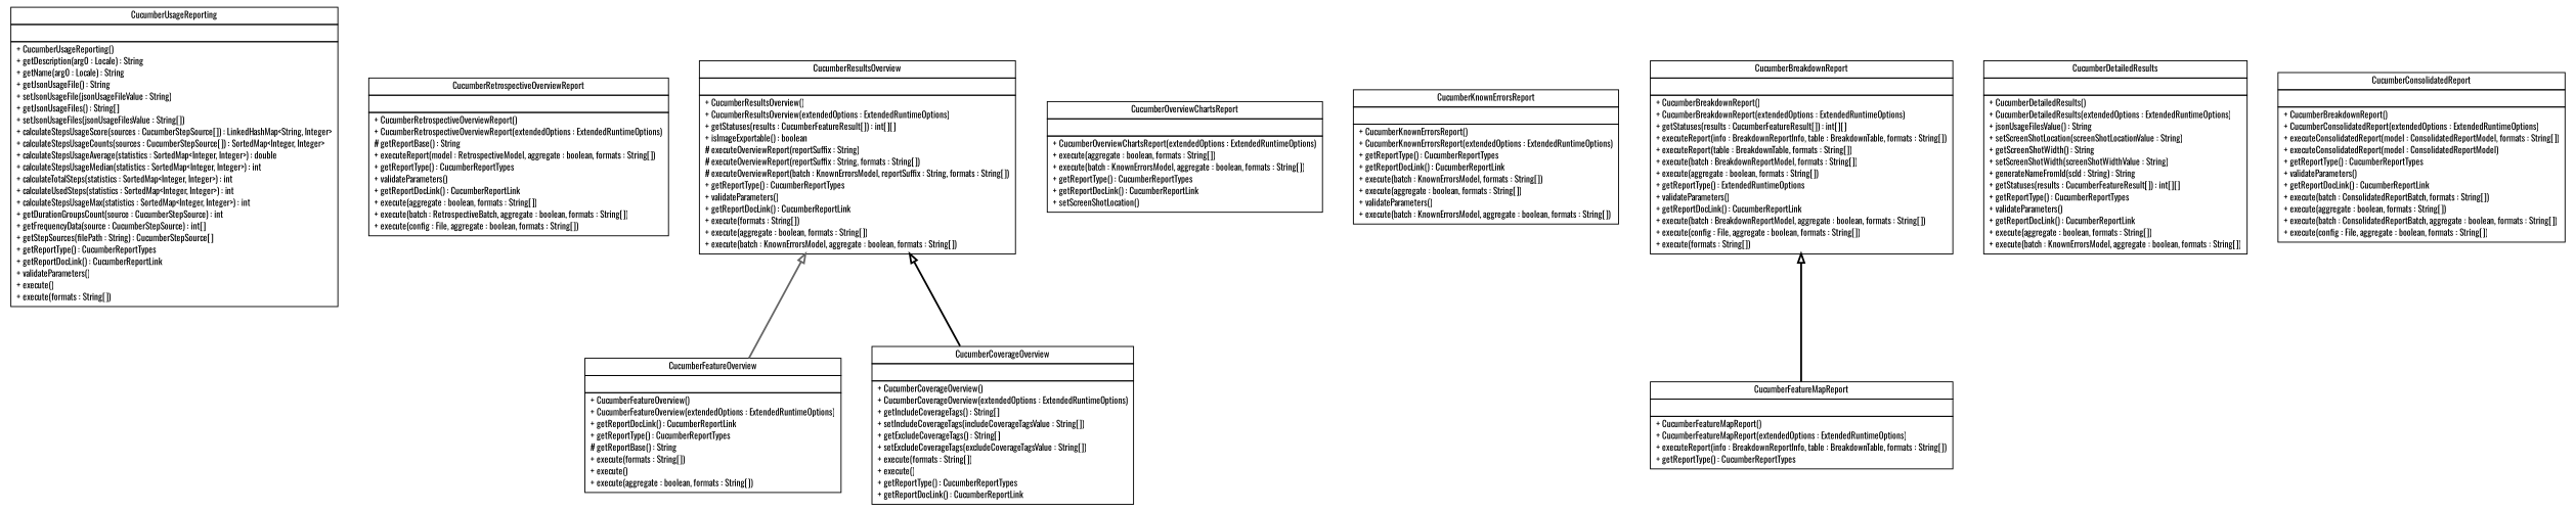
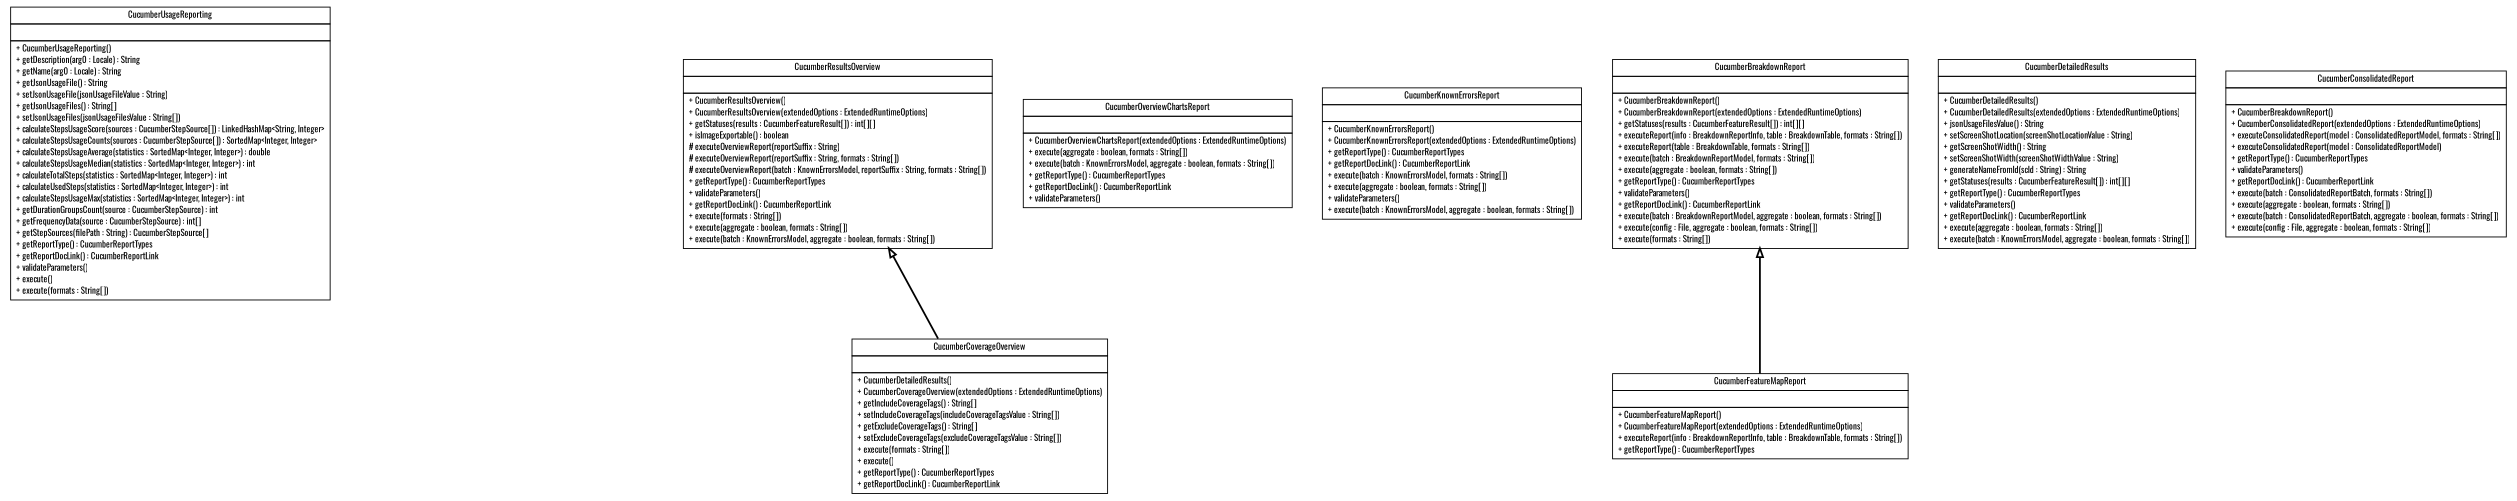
  digraph {
    fontname=Oswald
    nodesep=0.25
    ranksep=0.5
    node [fontcolor=black fontname=Oswald fontsize=10.0 shape=plaintext]
    edge [arrowtail=empty color=black dir=back fontname=Oswald fontsize=10 headport=p labelfontname=Helvetica labelfontsize=10 style=bold tailport=p]
    n1 [label=<<table title="com.github.mkolisnyk.cucumber.reporting.CucumberUsageReporting" border="0" cellborder="1" cellspacing="0" cellpadding="2" port="p" href="./CucumberUsageReporting.html"> 		<tr><td><table border="0" cellspacing="0" cellpadding="1"> <tr><td align="center" balign="center"> CucumberUsageReporting </td></tr> 		</table></td></tr> 		<tr><td><table border="0" cellspacing="0" cellpadding="1"> <tr><td align="left" balign="left">  </td></tr> 		</table></td></tr> 		<tr><td><table border="0" cellspacing="0" cellpadding="1"> <tr><td align="left" balign="left"> + CucumberUsageReporting() </td></tr> <tr><td align="left" balign="left"> + getDescription(arg0 : Locale) : String </td></tr> <tr><td align="left" balign="left"> + getName(arg0 : Locale) : String </td></tr> <tr><td align="left" balign="left"> + getJsonUsageFile() : String </td></tr> <tr><td align="left" balign="left"> + setJsonUsageFile(jsonUsageFileValue : String) </td></tr> <tr><td align="left" balign="left"> + getJsonUsageFiles() : String[] </td></tr> <tr><td align="left" balign="left"> + setJsonUsageFiles(jsonUsageFilesValue : String[]) </td></tr> <tr><td align="left" balign="left"> + calculateStepsUsageScore(sources : CucumberStepSource[]) : LinkedHashMap&lt;String, Integer&gt; </td></tr> <tr><td align="left" balign="left"> + calculateStepsUsageCounts(sources : CucumberStepSource[]) : SortedMap&lt;Integer, Integer&gt; </td></tr> <tr><td align="left" balign="left"> + calculateStepsUsageAverage(statistics : SortedMap&lt;Integer, Integer&gt;) : double </td></tr> <tr><td align="left" balign="left"> + calculateStepsUsageMedian(statistics : SortedMap&lt;Integer, Integer&gt;) : int </td></tr> <tr><td align="left" balign="left"> + calculateTotalSteps(statistics : SortedMap&lt;Integer, Integer&gt;) : int </td></tr> <tr><td align="left" balign="left"> + calculateUsedSteps(statistics : SortedMap&lt;Integer, Integer&gt;) : int </td></tr> <tr><td align="left" balign="left"> + calculateStepsUsageMax(statistics : SortedMap&lt;Integer, Integer&gt;) : int </td></tr> <tr><td align="left" balign="left"> + getDurationGroupsCount(source : CucumberStepSource) : int </td></tr> <tr><td align="left" balign="left"> + getFrequencyData(source : CucumberStepSource) : int[] </td></tr> <tr><td align="left" balign="left"> + getStepSources(filePath : String) : CucumberStepSource[] </td></tr> <tr><td align="left" balign="left"> + getReportType() : CucumberReportTypes </td></tr> <tr><td align="left" balign="left"> + getReportDocLink() : CucumberReportLink </td></tr> <tr><td align="left" balign="left"> + validateParameters() </td></tr> <tr><td align="left" balign="left"> + execute() </td></tr> <tr><td align="left" balign="left"> + execute(formats : String[]) </td></tr> 		</table></td></tr> 		</table>>]
-   n2 [label=<<table title="com.github.mkolisnyk.cucumber.reporting.CucumberRetrospectiveOverviewReport" border="0" cellborder="1" cellspacing="0" cellpadding="2" port="p" href="./CucumberRetrospectiveOverviewReport.html"> 		<tr><td><table border="0" cellspacing="0" cellpadding="1"> <tr><td align="center" balign="center"> CucumberRetrospectiveOverviewReport </td></tr> 		</table></td></tr> 		<tr><td><table border="0" cellspacing="0" cellpadding="1"> <tr><td align="left" balign="left">  </td></tr> 		</table></td></tr> 		<tr><td><table border="0" cellspacing="0" cellpadding="1"> <tr><td align="left" balign="left"> + CucumberRetrospectiveOverviewReport() </td></tr> <tr><td align="left" balign="left"> + CucumberRetrospectiveOverviewReport(extendedOptions : ExtendedRuntimeOptions) </td></tr> <tr><td align="left" balign="left"> # getReportBase() : String </td></tr> <tr><td align="left" balign="left"> + executeReport(model : RetrospectiveModel, aggregate : boolean, formats : String[]) </td></tr> <tr><td align="left" balign="left"> + getReportType() : CucumberReportTypes </td></tr> <tr><td align="left" balign="left"> + validateParameters() </td></tr> <tr><td align="left" balign="left"> + getReportDocLink() : CucumberReportLink </td></tr> <tr><td align="left" balign="left"> + execute(aggregate : boolean, formats : String[]) </td></tr> <tr><td align="left" balign="left"> + execute(batch : RetrospectiveBatch, aggregate : boolean, formats : String[]) </td></tr> <tr><td align="left" balign="left"> + execute(config : File, aggregate : boolean, formats : String[]) </td></tr> 		</table></td></tr> 		</table>>]
    n3 [label=<<table title="com.github.mkolisnyk.cucumber.reporting.CucumberResultsOverview" border="0" cellborder="1" cellspacing="0" cellpadding="2" port="p" href="./CucumberResultsOverview.html"> 		<tr><td><table border="0" cellspacing="0" cellpadding="1"> <tr><td align="center" balign="center"> CucumberResultsOverview </td></tr> 		</table></td></tr> 		<tr><td><table border="0" cellspacing="0" cellpadding="1"> <tr><td align="left" balign="left">  </td></tr> 		</table></td></tr> 		<tr><td><table border="0" cellspacing="0" cellpadding="1"> <tr><td align="left" balign="left"> + CucumberResultsOverview() </td></tr> <tr><td align="left" balign="left"> + CucumberResultsOverview(extendedOptions : ExtendedRuntimeOptions) </td></tr> <tr><td align="left" balign="left"> + getStatuses(results : CucumberFeatureResult[]) : int[][] </td></tr> <tr><td align="left" balign="left"> + isImageExportable() : boolean </td></tr> <tr><td align="left" balign="left"> # executeOverviewReport(reportSuffix : String) </td></tr> <tr><td align="left" balign="left"> # executeOverviewReport(reportSuffix : String, formats : String[]) </td></tr> <tr><td align="left" balign="left"> # executeOverviewReport(batch : KnownErrorsModel, reportSuffix : String, formats : String[]) </td></tr> <tr><td align="left" balign="left"> + getReportType() : CucumberReportTypes </td></tr> <tr><td align="left" balign="left"> + validateParameters() </td></tr> <tr><td align="left" balign="left"> + getReportDocLink() : CucumberReportLink </td></tr> <tr><td align="left" balign="left"> + execute(formats : String[]) </td></tr> <tr><td align="left" balign="left"> + execute(aggregate : boolean, formats : String[]) </td></tr> <tr><td align="left" balign="left"> + execute(batch : KnownErrorsModel, aggregate : boolean, formats : String[]) </td></tr> 		</table></td></tr> 		</table>>]
-   n4 [label=<<table title="com.github.mkolisnyk.cucumber.reporting.CucumberFeatureOverview" border="0" cellborder="1" cellspacing="0" cellpadding="2" port="p" href="./CucumberFeatureOverview.html"> 		<tr><td><table border="0" cellspacing="0" cellpadding="1"> <tr><td align="center" balign="center"> CucumberFeatureOverview </td></tr> 		</table></td></tr> 		<tr><td><table border="0" cellspacing="0" cellpadding="1"> <tr><td align="left" balign="left">  </td></tr> 		</table></td></tr> 		<tr><td><table border="0" cellspacing="0" cellpadding="1"> <tr><td align="left" balign="left"> + CucumberFeatureOverview() </td></tr> <tr><td align="left" balign="left"> + CucumberFeatureOverview(extendedOptions : ExtendedRuntimeOptions) </td></tr> <tr><td align="left" balign="left"> + getReportDocLink() : CucumberReportLink </td></tr> <tr><td align="left" balign="left"> + getReportType() : CucumberReportTypes </td></tr> <tr><td align="left" balign="left"> # getReportBase() : String </td></tr> <tr><td align="left" balign="left"> + execute(formats : String[]) </td></tr> <tr><td align="left" balign="left"> + execute() </td></tr> <tr><td align="left" balign="left"> + execute(aggregate : boolean, formats : String[]) </td></tr> 		</table></td></tr> 		</table>>]
-   n5 [label=<<table title="com.github.mkolisnyk.cucumber.reporting.CucumberCoverageOverview" border="0" cellborder="1" cellspacing="0" cellpadding="2" port="p" href="./CucumberCoverageOverview.html"> 		<tr><td><table border="0" cellspacing="0" cellpadding="1"> <tr><td align="center" balign="center"> CucumberCoverageOverview </td></tr> 		</table></td></tr> 		<tr><td><table border="0" cellspacing="0" cellpadding="1"> <tr><td align="left" balign="left">  </td></tr> 		</table></td></tr> 		<tr><td><table border="0" cellspacing="0" cellpadding="1"> <tr><td align="left" balign="left"> + CucumberCoverageOverview() </td></tr> <tr><td align="left" balign="left"> + CucumberCoverageOverview(extendedOptions : ExtendedRuntimeOptions) </td></tr> <tr><td align="left" balign="left"> + getIncludeCoverageTags() : String[] </td></tr> <tr><td align="left" balign="left"> + setIncludeCoverageTags(includeCoverageTagsValue : String[]) </td></tr> <tr><td align="left" balign="left"> + getExcludeCoverageTags() : String[] </td></tr> <tr><td align="left" balign="left"> + setExcludeCoverageTags(excludeCoverageTagsValue : String[]) </td></tr> <tr><td align="left" balign="left"> + execute(formats : String[]) </td></tr> <tr><td align="left" balign="left"> + execute() </td></tr> <tr><td align="left" balign="left"> + getReportType() : CucumberReportTypes </td></tr> <tr><td align="left" balign="left"> + getReportDocLink() : CucumberReportLink </td></tr> 		</table></td></tr> 		</table>>]
-   n6 [label=<<table title="com.github.mkolisnyk.cucumber.reporting.CucumberOverviewChartsReport" border="0" cellborder="1" cellspacing="0" cellpadding="2" port="p" href="./CucumberOverviewChartsReport.html"> 		<tr><td><table border="0" cellspacing="0" cellpadding="1"> <tr><td align="center" balign="center"> CucumberOverviewChartsReport </td></tr> 		</table></td></tr> 		<tr><td><table border="0" cellspacing="0" cellpadding="1"> <tr><td align="left" balign="left">  </td></tr> 		</table></td></tr> 		<tr><td><table border="0" cellspacing="0" cellpadding="1"> <tr><td align="left" balign="left"> + CucumberOverviewChartsReport(extendedOptions : ExtendedRuntimeOptions) </td></tr> <tr><td align="left" balign="left"> + execute(aggregate : boolean, formats : String[]) </td></tr> <tr><td align="left" balign="left"> + execute(batch : KnownErrorsModel, aggregate : boolean, formats : String[]) </td></tr> <tr><td align="left" balign="left"> + getReportType() : CucumberReportTypes </td></tr> <tr><td align="left" balign="left"> + getReportDocLink() : CucumberReportLink </td></tr> <tr><td align="left" balign="left"> + setScreenShotLocation() </td></tr> 		</table></td></tr> 		</table>>]
+   n5 [label=<<table title="com.github.mkolisnyk.cucumber.reporting.CucumberCoverageOverview" border="0" cellborder="1" cellspacing="0" cellpadding="2" port="p" href="./CucumberCoverageOverview.html"> 		<tr><td><table border="0" cellspacing="0" cellpadding="1"> <tr><td align="center" balign="center"> CucumberCoverageOverview </td></tr> 		</table></td></tr> 		<tr><td><table border="0" cellspacing="0" cellpadding="1"> <tr><td align="left" balign="left">  </td></tr> 		</table></td></tr> 		<tr><td><table border="0" cellspacing="0" cellpadding="1"> <tr><td align="left" balign="left"> + CucumberDetailedResults() </td></tr> <tr><td align="left" balign="left"> + CucumberCoverageOverview(extendedOptions : ExtendedRuntimeOptions) </td></tr> <tr><td align="left" balign="left"> + getIncludeCoverageTags() : String[] </td></tr> <tr><td align="left" balign="left"> + setIncludeCoverageTags(includeCoverageTagsValue : String[]) </td></tr> <tr><td align="left" balign="left"> + getExcludeCoverageTags() : String[] </td></tr> <tr><td align="left" balign="left"> + setExcludeCoverageTags(excludeCoverageTagsValue : String[]) </td></tr> <tr><td align="left" balign="left"> + execute(formats : String[]) </td></tr> <tr><td align="left" balign="left"> + execute() </td></tr> <tr><td align="left" balign="left"> + getReportType() : CucumberReportTypes </td></tr> <tr><td align="left" balign="left"> + getReportDocLink() : CucumberReportLink </td></tr> 		</table></td></tr> 		</table>>]
+   n6 [label=<<table title="com.github.mkolisnyk.cucumber.reporting.CucumberOverviewChartsReport" border="0" cellborder="1" cellspacing="0" cellpadding="2" port="p" href="./CucumberOverviewChartsReport.html"> 		<tr><td><table border="0" cellspacing="0" cellpadding="1"> <tr><td align="center" balign="center"> CucumberOverviewChartsReport </td></tr> 		</table></td></tr> 		<tr><td><table border="0" cellspacing="0" cellpadding="1"> <tr><td align="left" balign="left">  </td></tr> 		</table></td></tr> 		<tr><td><table border="0" cellspacing="0" cellpadding="1"> <tr><td align="left" balign="left"> + CucumberOverviewChartsReport(extendedOptions : ExtendedRuntimeOptions) </td></tr> <tr><td align="left" balign="left"> + execute(aggregate : boolean, formats : String[]) </td></tr> <tr><td align="left" balign="left"> + execute(batch : KnownErrorsModel, aggregate : boolean, formats : String[]) </td></tr> <tr><td align="left" balign="left"> + getReportType() : CucumberReportTypes </td></tr> <tr><td align="left" balign="left"> + getReportDocLink() : CucumberReportLink </td></tr> <tr><td align="left" balign="left"> + validateParameters() </td></tr> 		</table></td></tr> 		</table>>]
    n7 [label=<<table title="com.github.mkolisnyk.cucumber.reporting.CucumberKnownErrorsReport" border="0" cellborder="1" cellspacing="0" cellpadding="2" port="p" href="./CucumberKnownErrorsReport.html"> 		<tr><td><table border="0" cellspacing="0" cellpadding="1"> <tr><td align="center" balign="center"> CucumberKnownErrorsReport </td></tr> 		</table></td></tr> 		<tr><td><table border="0" cellspacing="0" cellpadding="1"> <tr><td align="left" balign="left">  </td></tr> 		</table></td></tr> 		<tr><td><table border="0" cellspacing="0" cellpadding="1"> <tr><td align="left" balign="left"> + CucumberKnownErrorsReport() </td></tr> <tr><td align="left" balign="left"> + CucumberKnownErrorsReport(extendedOptions : ExtendedRuntimeOptions) </td></tr> <tr><td align="left" balign="left"> + getReportType() : CucumberReportTypes </td></tr> <tr><td align="left" balign="left"> + getReportDocLink() : CucumberReportLink </td></tr> <tr><td align="left" balign="left"> + execute(batch : KnownErrorsModel, formats : String[]) </td></tr> <tr><td align="left" balign="left"> + execute(aggregate : boolean, formats : String[]) </td></tr> <tr><td align="left" balign="left"> + validateParameters() </td></tr> <tr><td align="left" balign="left"> + execute(batch : KnownErrorsModel, aggregate : boolean, formats : String[]) </td></tr> 		</table></td></tr> 		</table>>]
    n8 [label=<<table title="com.github.mkolisnyk.cucumber.reporting.CucumberFeatureMapReport" border="0" cellborder="1" cellspacing="0" cellpadding="2" port="p" href="./CucumberFeatureMapReport.html"> 		<tr><td><table border="0" cellspacing="0" cellpadding="1"> <tr><td align="center" balign="center"> CucumberFeatureMapReport </td></tr> 		</table></td></tr> 		<tr><td><table border="0" cellspacing="0" cellpadding="1"> <tr><td align="left" balign="left">  </td></tr> 		</table></td></tr> 		<tr><td><table border="0" cellspacing="0" cellpadding="1"> <tr><td align="left" balign="left"> + CucumberFeatureMapReport() </td></tr> <tr><td align="left" balign="left"> + CucumberFeatureMapReport(extendedOptions : ExtendedRuntimeOptions) </td></tr> <tr><td align="left" balign="left"> + executeReport(info : BreakdownReportInfo, table : BreakdownTable, formats : String[]) </td></tr> <tr><td align="left" balign="left"> + getReportType() : CucumberReportTypes </td></tr> 		</table></td></tr> 		</table>>]
    n9 [label=<<table title="com.github.mkolisnyk.cucumber.reporting.CucumberDetailedResults" border="0" cellborder="1" cellspacing="0" cellpadding="2" port="p" href="./CucumberDetailedResults.html"> 		<tr><td><table border="0" cellspacing="0" cellpadding="1"> <tr><td align="center" balign="center"> CucumberDetailedResults </td></tr> 		</table></td></tr> 		<tr><td><table border="0" cellspacing="0" cellpadding="1"> <tr><td align="left" balign="left">  </td></tr> 		</table></td></tr> 		<tr><td><table border="0" cellspacing="0" cellpadding="1"> <tr><td align="left" balign="left"> + CucumberDetailedResults() </td></tr> <tr><td align="left" balign="left"> + CucumberDetailedResults(extendedOptions : ExtendedRuntimeOptions) </td></tr> <tr><td align="left" balign="left"> + jsonUsageFilesValue() : String </td></tr> <tr><td align="left" balign="left"> + setScreenShotLocation(screenShotLocationValue : String) </td></tr> <tr><td align="left" balign="left"> + getScreenShotWidth() : String </td></tr> <tr><td align="left" balign="left"> + setScreenShotWidth(screenShotWidthValue : String) </td></tr> <tr><td align="left" balign="left"> + generateNameFromId(scId : String) : String </td></tr> <tr><td align="left" balign="left"> + getStatuses(results : CucumberFeatureResult[]) : int[][] </td></tr> <tr><td align="left" balign="left"> + getReportType() : CucumberReportTypes </td></tr> <tr><td align="left" balign="left"> + validateParameters() </td></tr> <tr><td align="left" balign="left"> + getReportDocLink() : CucumberReportLink </td></tr> <tr><td align="left" balign="left"> + execute(aggregate : boolean, formats : String[]) </td></tr> <tr><td align="left" balign="left"> + execute(batch : KnownErrorsModel, aggregate : boolean, formats : String[]) </td></tr> 		</table></td></tr> 		</table>>]
    n10 [label=<<table title="com.github.mkolisnyk.cucumber.reporting.CucumberConsolidatedReport" border="0" cellborder="1" cellspacing="0" cellpadding="2" port="p" href="./CucumberConsolidatedReport.html"> 		<tr><td><table border="0" cellspacing="0" cellpadding="1"> <tr><td align="center" balign="center"> CucumberConsolidatedReport </td></tr> 		</table></td></tr> 		<tr><td><table border="0" cellspacing="0" cellpadding="1"> <tr><td align="left" balign="left">  </td></tr> 		</table></td></tr> 		<tr><td><table border="0" cellspacing="0" cellpadding="1"> <tr><td align="left" balign="left"> + CucumberBreakdownReport() </td></tr> <tr><td align="left" balign="left"> + CucumberConsolidatedReport(extendedOptions : ExtendedRuntimeOptions) </td></tr> <tr><td align="left" balign="left"> + executeConsolidatedReport(model : ConsolidatedReportModel, formats : String[]) </td></tr> <tr><td align="left" balign="left"> + executeConsolidatedReport(model : ConsolidatedReportModel) </td></tr> <tr><td align="left" balign="left"> + getReportType() : CucumberReportTypes </td></tr> <tr><td align="left" balign="left"> + validateParameters() </td></tr> <tr><td align="left" balign="left"> + getReportDocLink() : CucumberReportLink </td></tr> <tr><td align="left" balign="left"> + execute(batch : ConsolidatedReportBatch, formats : String[]) </td></tr> <tr><td align="left" balign="left"> + execute(aggregate : boolean, formats : String[]) </td></tr> <tr><td align="left" balign="left"> + execute(batch : ConsolidatedReportBatch, aggregate : boolean, formats : String[]) </td></tr> <tr><td align="left" balign="left"> + execute(config : File, aggregate : boolean, formats : String[]) </td></tr> 		</table></td></tr> 		</table>>]
-   n11 [label=<<table title="com.github.mkolisnyk.cucumber.reporting.CucumberBreakdownReport" border="0" cellborder="1" cellspacing="0" cellpadding="2" port="p" href="./CucumberBreakdownReport.html"> 		<tr><td><table border="0" cellspacing="0" cellpadding="1"> <tr><td align="center" balign="center"> CucumberBreakdownReport </td></tr> 		</table></td></tr> 		<tr><td><table border="0" cellspacing="0" cellpadding="1"> <tr><td align="left" balign="left">  </td></tr> 		</table></td></tr> 		<tr><td><table border="0" cellspacing="0" cellpadding="1"> <tr><td align="left" balign="left"> + CucumberBreakdownReport() </td></tr> <tr><td align="left" balign="left"> + CucumberBreakdownReport(extendedOptions : ExtendedRuntimeOptions) </td></tr> <tr><td align="left" balign="left"> + getStatuses(results : CucumberFeatureResult[]) : int[][] </td></tr> <tr><td align="left" balign="left"> + executeReport(info : BreakdownReportInfo, table : BreakdownTable, formats : String[]) </td></tr> <tr><td align="left" balign="left"> + executeReport(table : BreakdownTable, formats : String[]) </td></tr> <tr><td align="left" balign="left"> + execute(batch : BreakdownReportModel, formats : String[]) </td></tr> <tr><td align="left" balign="left"> + execute(aggregate : boolean, formats : String[]) </td></tr> <tr><td align="left" balign="left"> + getReportType() : ExtendedRuntimeOptions </td></tr> <tr><td align="left" balign="left"> + validateParameters() </td></tr> <tr><td align="left" balign="left"> + getReportDocLink() : CucumberReportLink </td></tr> <tr><td align="left" balign="left"> + execute(batch : BreakdownReportModel, aggregate : boolean, formats : String[]) </td></tr> <tr><td align="left" balign="left"> + execute(config : File, aggregate : boolean, formats : String[]) </td></tr> <tr><td align="left" balign="left"> + execute(formats : String[]) </td></tr> 		</table></td></tr> 		</table>>]
-   n3 -> n4 [color=gray40]
+   n11 [label=<<table title="com.github.mkolisnyk.cucumber.reporting.CucumberBreakdownReport" border="0" cellborder="1" cellspacing="0" cellpadding="2" port="p" href="./CucumberBreakdownReport.html"> 		<tr><td><table border="0" cellspacing="0" cellpadding="1"> <tr><td align="center" balign="center"> CucumberBreakdownReport </td></tr> 		</table></td></tr> 		<tr><td><table border="0" cellspacing="0" cellpadding="1"> <tr><td align="left" balign="left">  </td></tr> 		</table></td></tr> 		<tr><td><table border="0" cellspacing="0" cellpadding="1"> <tr><td align="left" balign="left"> + CucumberBreakdownReport() </td></tr> <tr><td align="left" balign="left"> + CucumberBreakdownReport(extendedOptions : ExtendedRuntimeOptions) </td></tr> <tr><td align="left" balign="left"> + getStatuses(results : CucumberFeatureResult[]) : int[][] </td></tr> <tr><td align="left" balign="left"> + executeReport(info : BreakdownReportInfo, table : BreakdownTable, formats : String[]) </td></tr> <tr><td align="left" balign="left"> + executeReport(table : BreakdownTable, formats : String[]) </td></tr> <tr><td align="left" balign="left"> + execute(batch : BreakdownReportModel, formats : String[]) </td></tr> <tr><td align="left" balign="left"> + execute(aggregate : boolean, formats : String[]) </td></tr> <tr><td align="left" balign="left"> + getReportType() : CucumberReportTypes </td></tr> <tr><td align="left" balign="left"> + validateParameters() </td></tr> <tr><td align="left" balign="left"> + getReportDocLink() : CucumberReportLink </td></tr> <tr><td align="left" balign="left"> + execute(batch : BreakdownReportModel, aggregate : boolean, formats : String[]) </td></tr> <tr><td align="left" balign="left"> + execute(config : File, aggregate : boolean, formats : String[]) </td></tr> <tr><td align="left" balign="left"> + execute(formats : String[]) </td></tr> 		</table></td></tr> 		</table>>]
    n3 -> n5
    n11 -> n8
  }
